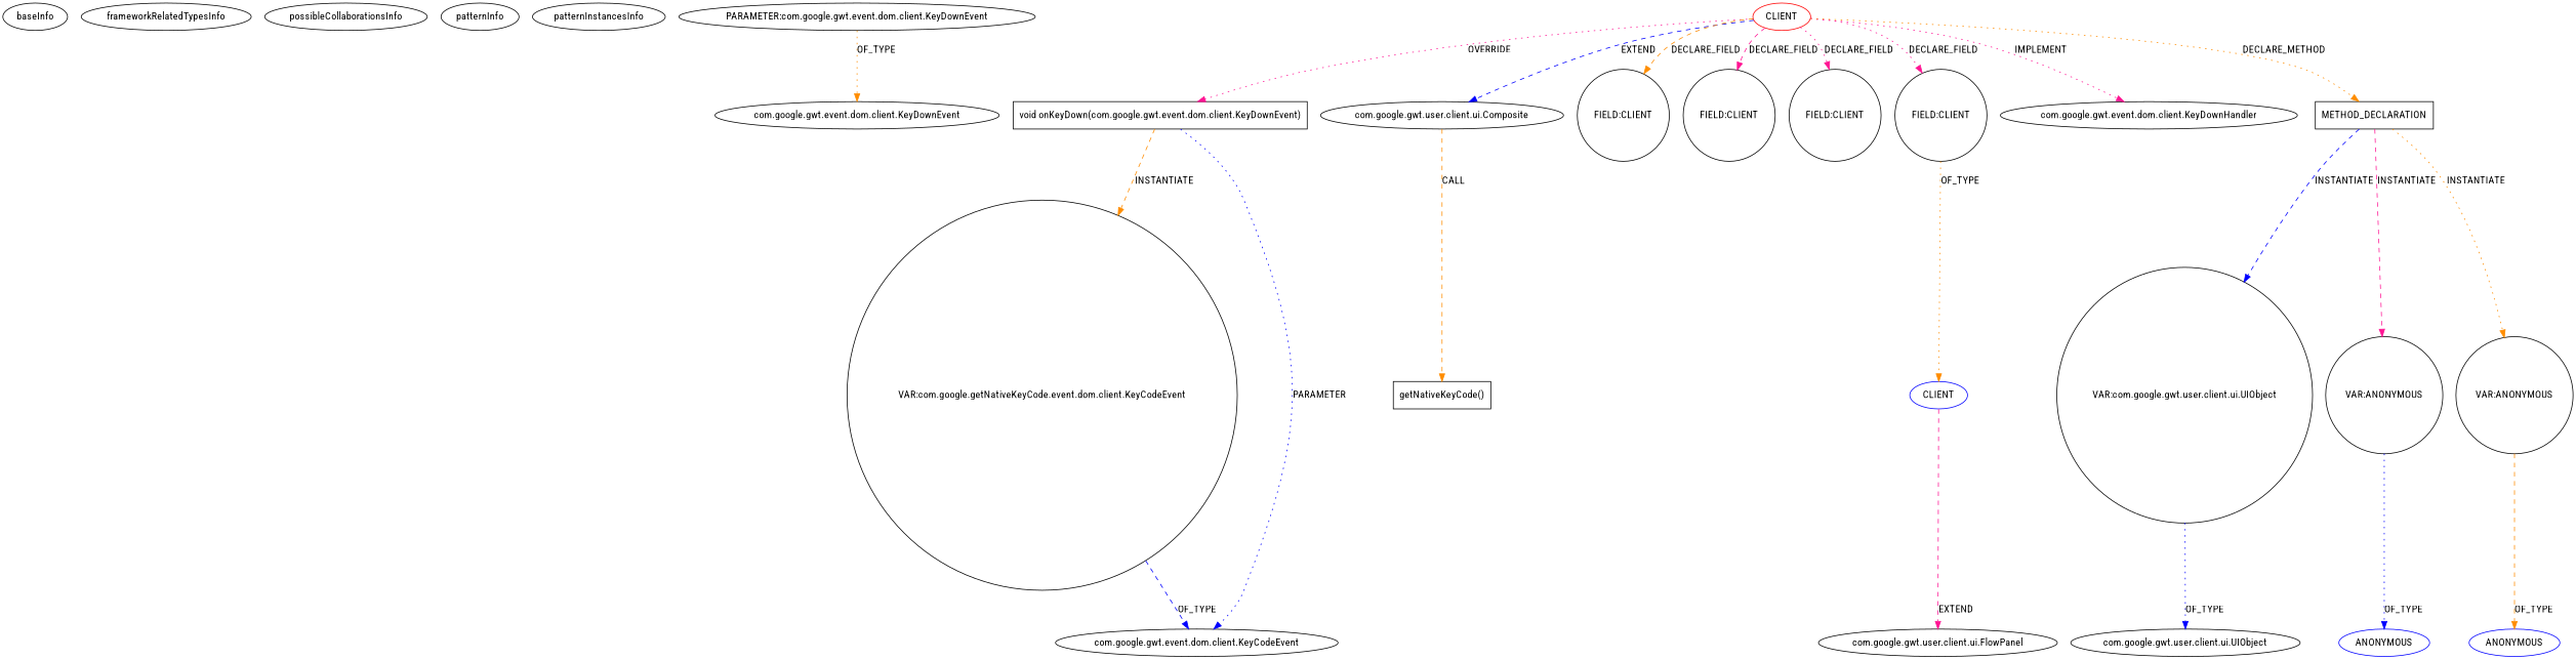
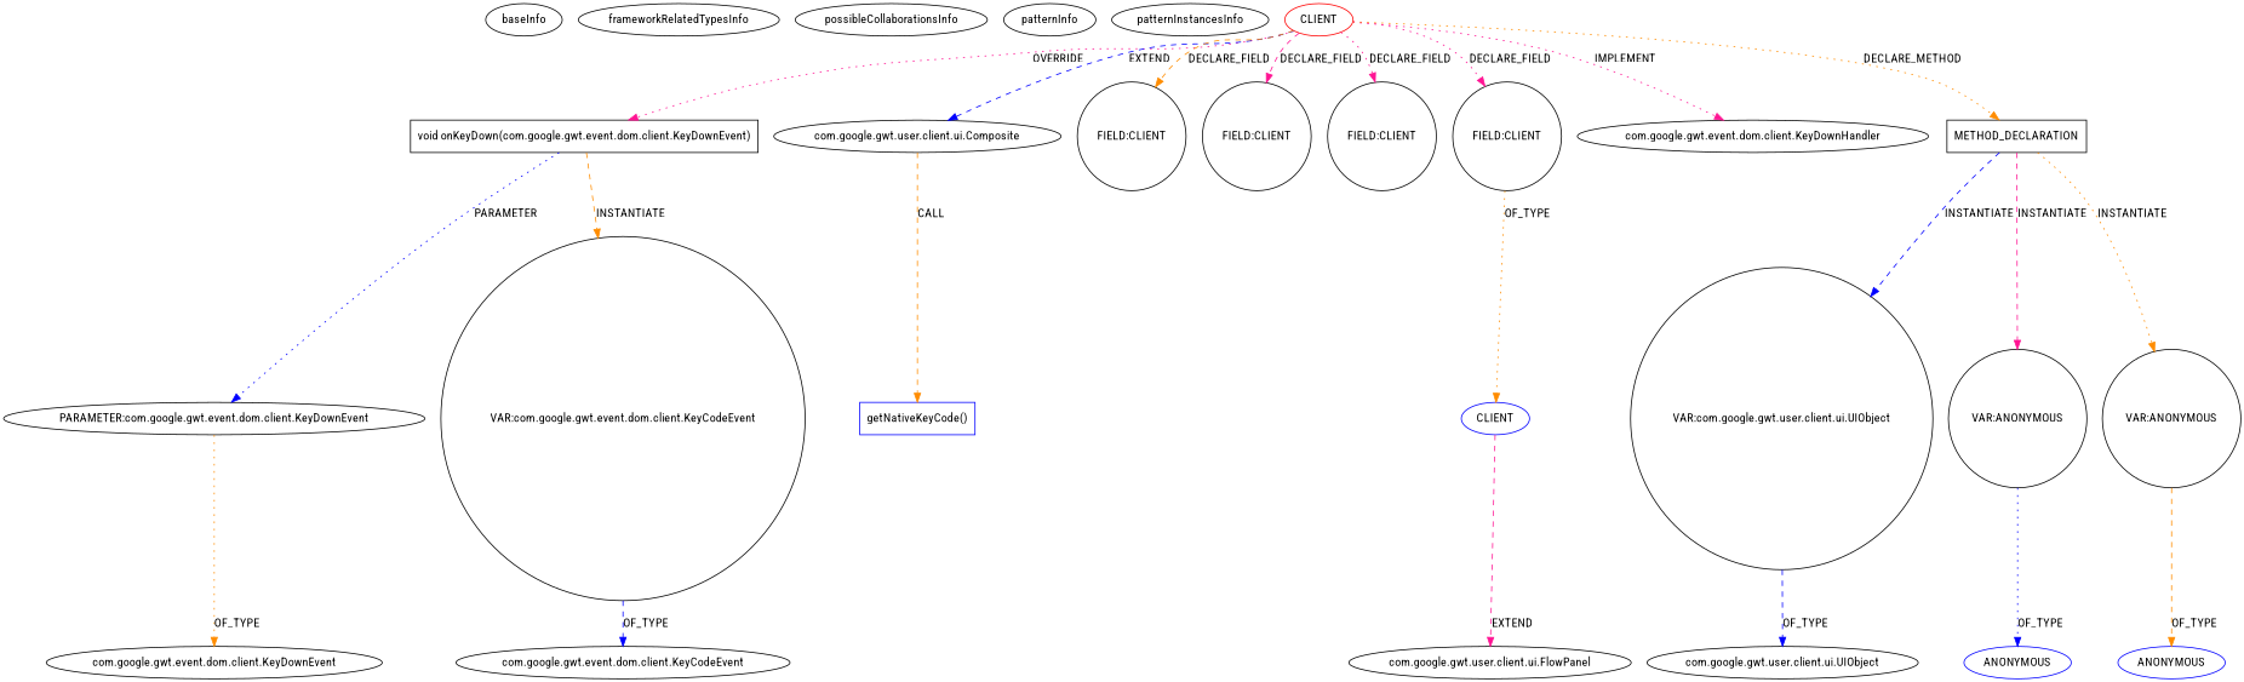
  digraph {
    fontname="Roboto Condensed"
    node [fontname="Roboto Condensed" isFrameworkType=false]
    edge [color=darkorange fontname="Roboto Condensed" style=dashed]
    baseInfo [category=pattern graphId=775 isAnonymous=false possibleRelation=true isFrameworkType=""]
    frameworkRelatedTypesInfo [0="com.google.gwt.user.client.ui.Composite" 1="com.google.gwt.event.dom.client.KeyDownHandler" isFrameworkType=""]
    possibleCollaborationsInfo [0="775~FIELD_TYPE_DECLARATION-~com.google.gwt.user.client.ui.Composite com.google.gwt.event.dom.client.KeyDownHandler ~com.google.gwt.user.client.ui.FlowPanel ~false~false" isFrameworkType=""]
    patternInfo [frequency=2.0 patternRootClient=0 isFrameworkType=""]
    patternInstancesInfo [0="hmiguellima-ugat~/hmiguellima-ugat/ugat-master/src/org/ucp/gwt/widgets/MVCTable.java~MVCTable~3009" 1="vlapan-PhotoBank~/vlapan-PhotoBank/PhotoBank-master/src/com/vlapan/gwt/photobank/client/ui/PhotoBrowser.java~PhotoBrowser~4600" isFrameworkType=""]
    n6 [label="PARAMETER:com.google.gwt.event.dom.client.KeyDownEvent" vertexType=PARAMETER_DECLARATION]
    n7 [label="com.google.gwt.event.dom.client.KeyDownEvent" vertexType=FRAMEWORK_CLASS_TYPE]
    n8 [label="void onKeyDown(com.google.gwt.event.dom.client.KeyDownEvent)" shape=box vertexType=OVERRIDING_METHOD_DECLARATION]
-   n9 [label="VAR:com.google.getNativeKeyCode.event.dom.client.KeyCodeEvent" shape=circle vertexType=VARIABLE_EXPRESION]
+   n9 [label="VAR:com.google.gwt.event.dom.client.KeyCodeEvent" shape=circle vertexType=VARIABLE_EXPRESION]
    n10 [label="com.google.gwt.event.dom.client.KeyCodeEvent" vertexType=FRAMEWORK_CLASS_TYPE]
    n11 [color=red label=CLIENT vertexType=ROOT_CLIENT_CLASS_DECLARATION]
    n12 [label="com.google.gwt.user.client.ui.Composite" vertexType=FRAMEWORK_CLASS_TYPE]
    n13 [label="FIELD:CLIENT" shape=circle vertexType=FIELD_DECLARATION]
    n14 [label="FIELD:CLIENT" shape=circle vertexType=FIELD_DECLARATION]
    n15 [label="FIELD:CLIENT" shape=circle vertexType=FIELD_DECLARATION]
    n16 [label="FIELD:CLIENT" shape=circle vertexType=FIELD_DECLARATION]
    n17 [label="com.google.gwt.event.dom.client.KeyDownHandler" vertexType=FRAMEWORK_INTERFACE_TYPE]
    n18 [label=METHOD_DECLARATION shape=box vertexType=CLIENT_METHOD_DECLARATION]
-   n19 [label="getNativeKeyCode()" shape=box vertexType=INSIDE_CALL]
+   n19 [label="getNativeKeyCode()" shape=box vertexType=INSIDE_CALL color=blue]
    n20 [color=blue label=CLIENT vertexType=REFERENCE_CLIENT_CLASS_DECLARATION]
    n21 [label="VAR:com.google.gwt.user.client.ui.UIObject" shape=circle vertexType=VARIABLE_EXPRESION]
    n22 [label="VAR:ANONYMOUS" shape=circle vertexType=VARIABLE_EXPRESION]
    n23 [label="VAR:ANONYMOUS" shape=circle vertexType=VARIABLE_EXPRESION]
    n24 [label="com.google.gwt.user.client.ui.FlowPanel" vertexType=FRAMEWORK_CLASS_TYPE]
    n25 [label="com.google.gwt.user.client.ui.UIObject" vertexType=FRAMEWORK_CLASS_TYPE]
    n26 [color=blue label=ANONYMOUS vertexType=REFERENCE_ANONYMOUS_DECLARATION]
    n27 [color=blue label=ANONYMOUS vertexType=REFERENCE_ANONYMOUS_DECLARATION]
    n6 -> n7 [label=OF_TYPE style=dotted]
-   n8 -> n10 [color=blue label=PARAMETER style=dotted]
+   n8 -> n6 [color=blue label=PARAMETER style=dotted]
    n8 -> n9 [label=INSTANTIATE]
    n9 -> n10 [color=blue label=OF_TYPE]
    n11 -> n8 [color=deeppink label=OVERRIDE style=dotted]
    n11 -> n12 [color=blue label=EXTEND]
    n11 -> n13 [label=DECLARE_FIELD]
    n11 -> n14 [color=deeppink label=DECLARE_FIELD]
    n11 -> n15 [color=deeppink label=DECLARE_FIELD style=dotted]
    n11 -> n16 [color=deeppink label=DECLARE_FIELD style=dotted]
    n11 -> n17 [color=deeppink label=IMPLEMENT style=dotted]
    n11 -> n18 [label=DECLARE_METHOD style=dotted]
    n12 -> n19 [label=CALL]
    n16 -> n20 [label=OF_TYPE style=dotted]
    n18 -> n21 [color=blue label=INSTANTIATE]
    n18 -> n22 [color=deeppink label=INSTANTIATE]
    n18 -> n23 [label=INSTANTIATE style=dotted]
    n20 -> n24 [color=deeppink label=EXTEND]
-   n21 -> n25 [color=blue label=OF_TYPE style=dotted]
+   n21 -> n25 [color=blue label=OF_TYPE]
    n22 -> n26 [color=blue label=OF_TYPE style=dotted]
    n23 -> n27 [label=OF_TYPE]
  }
